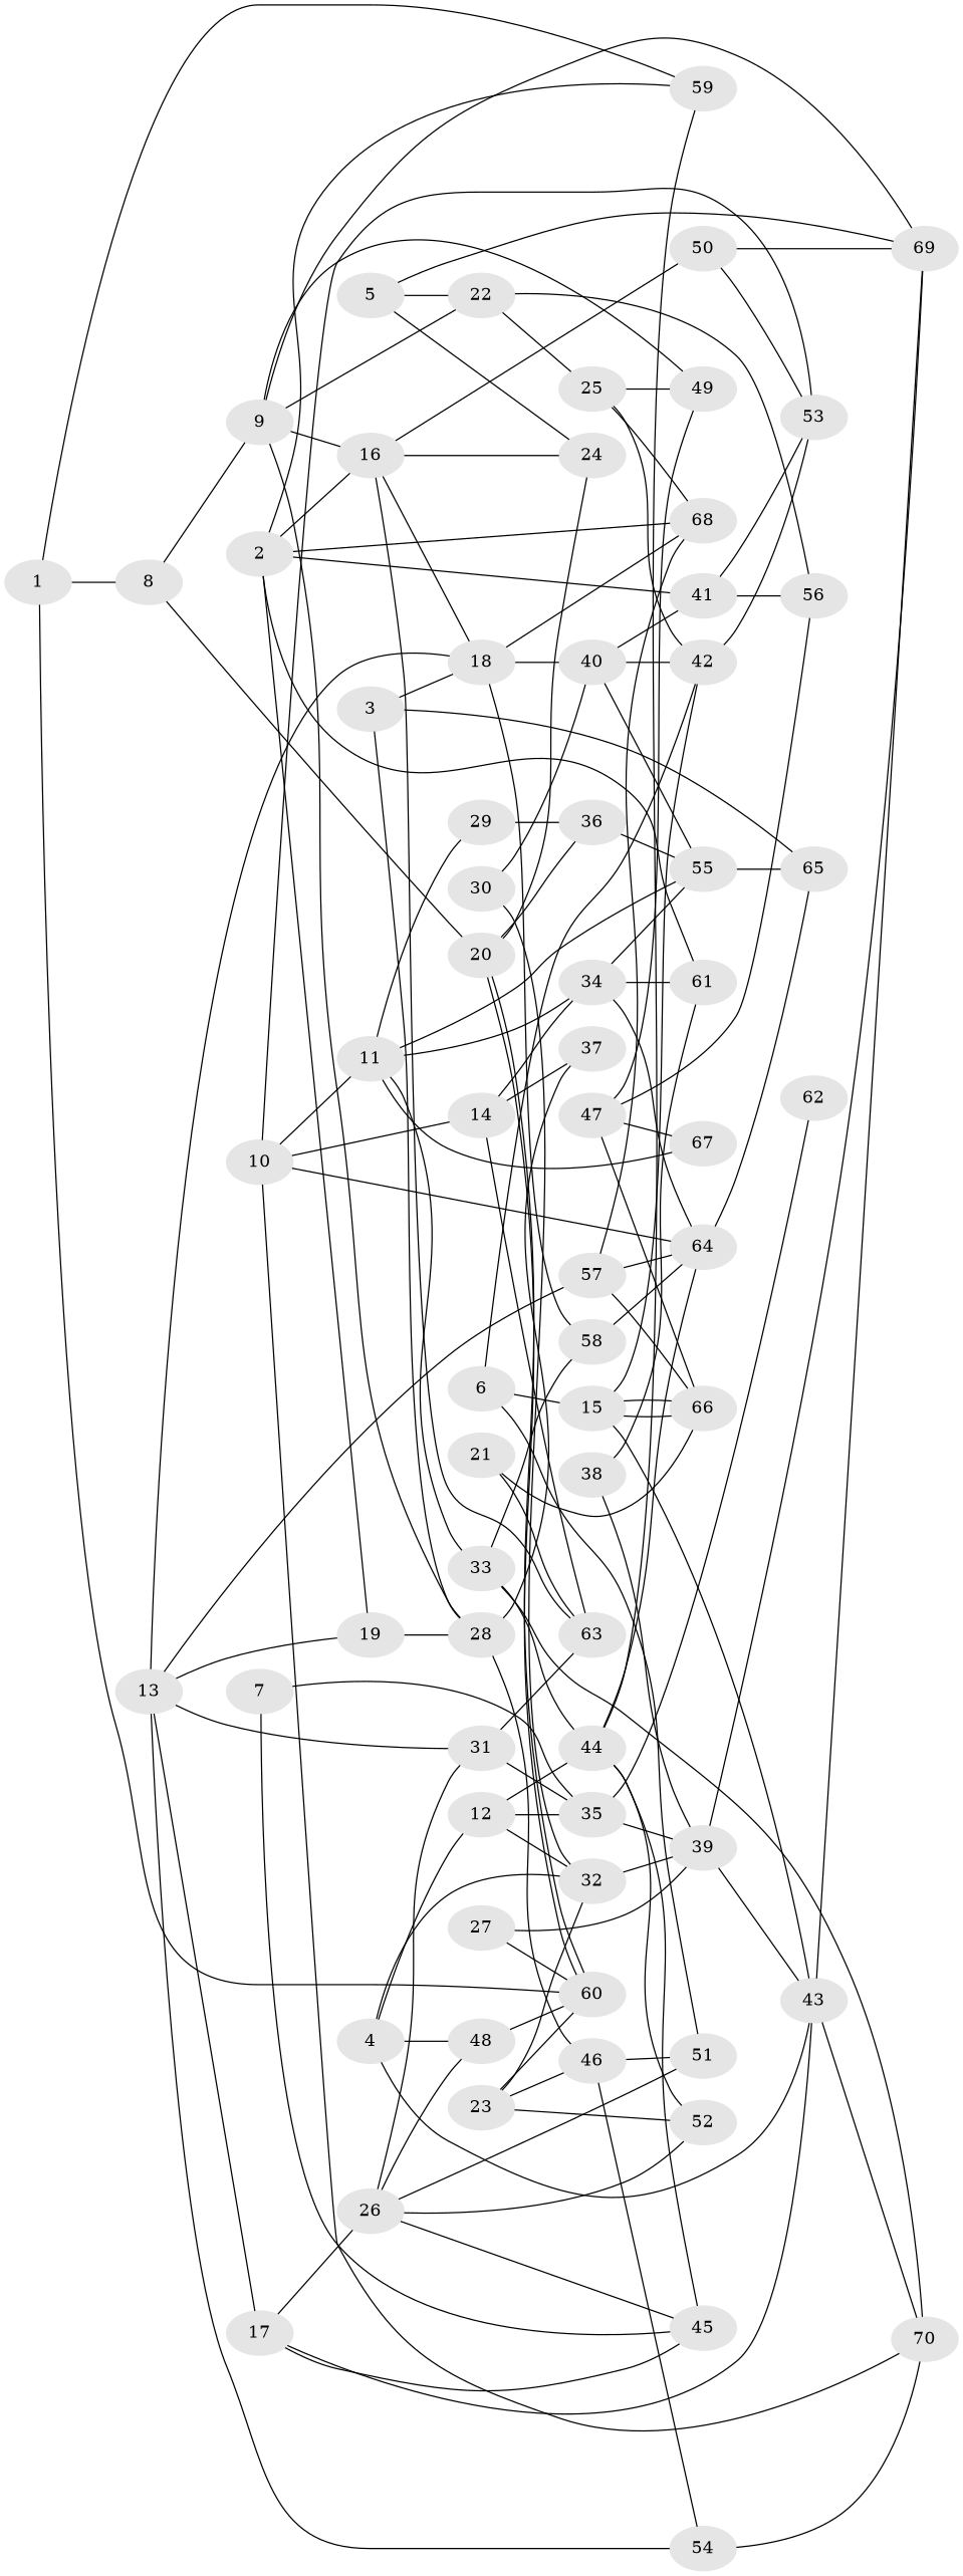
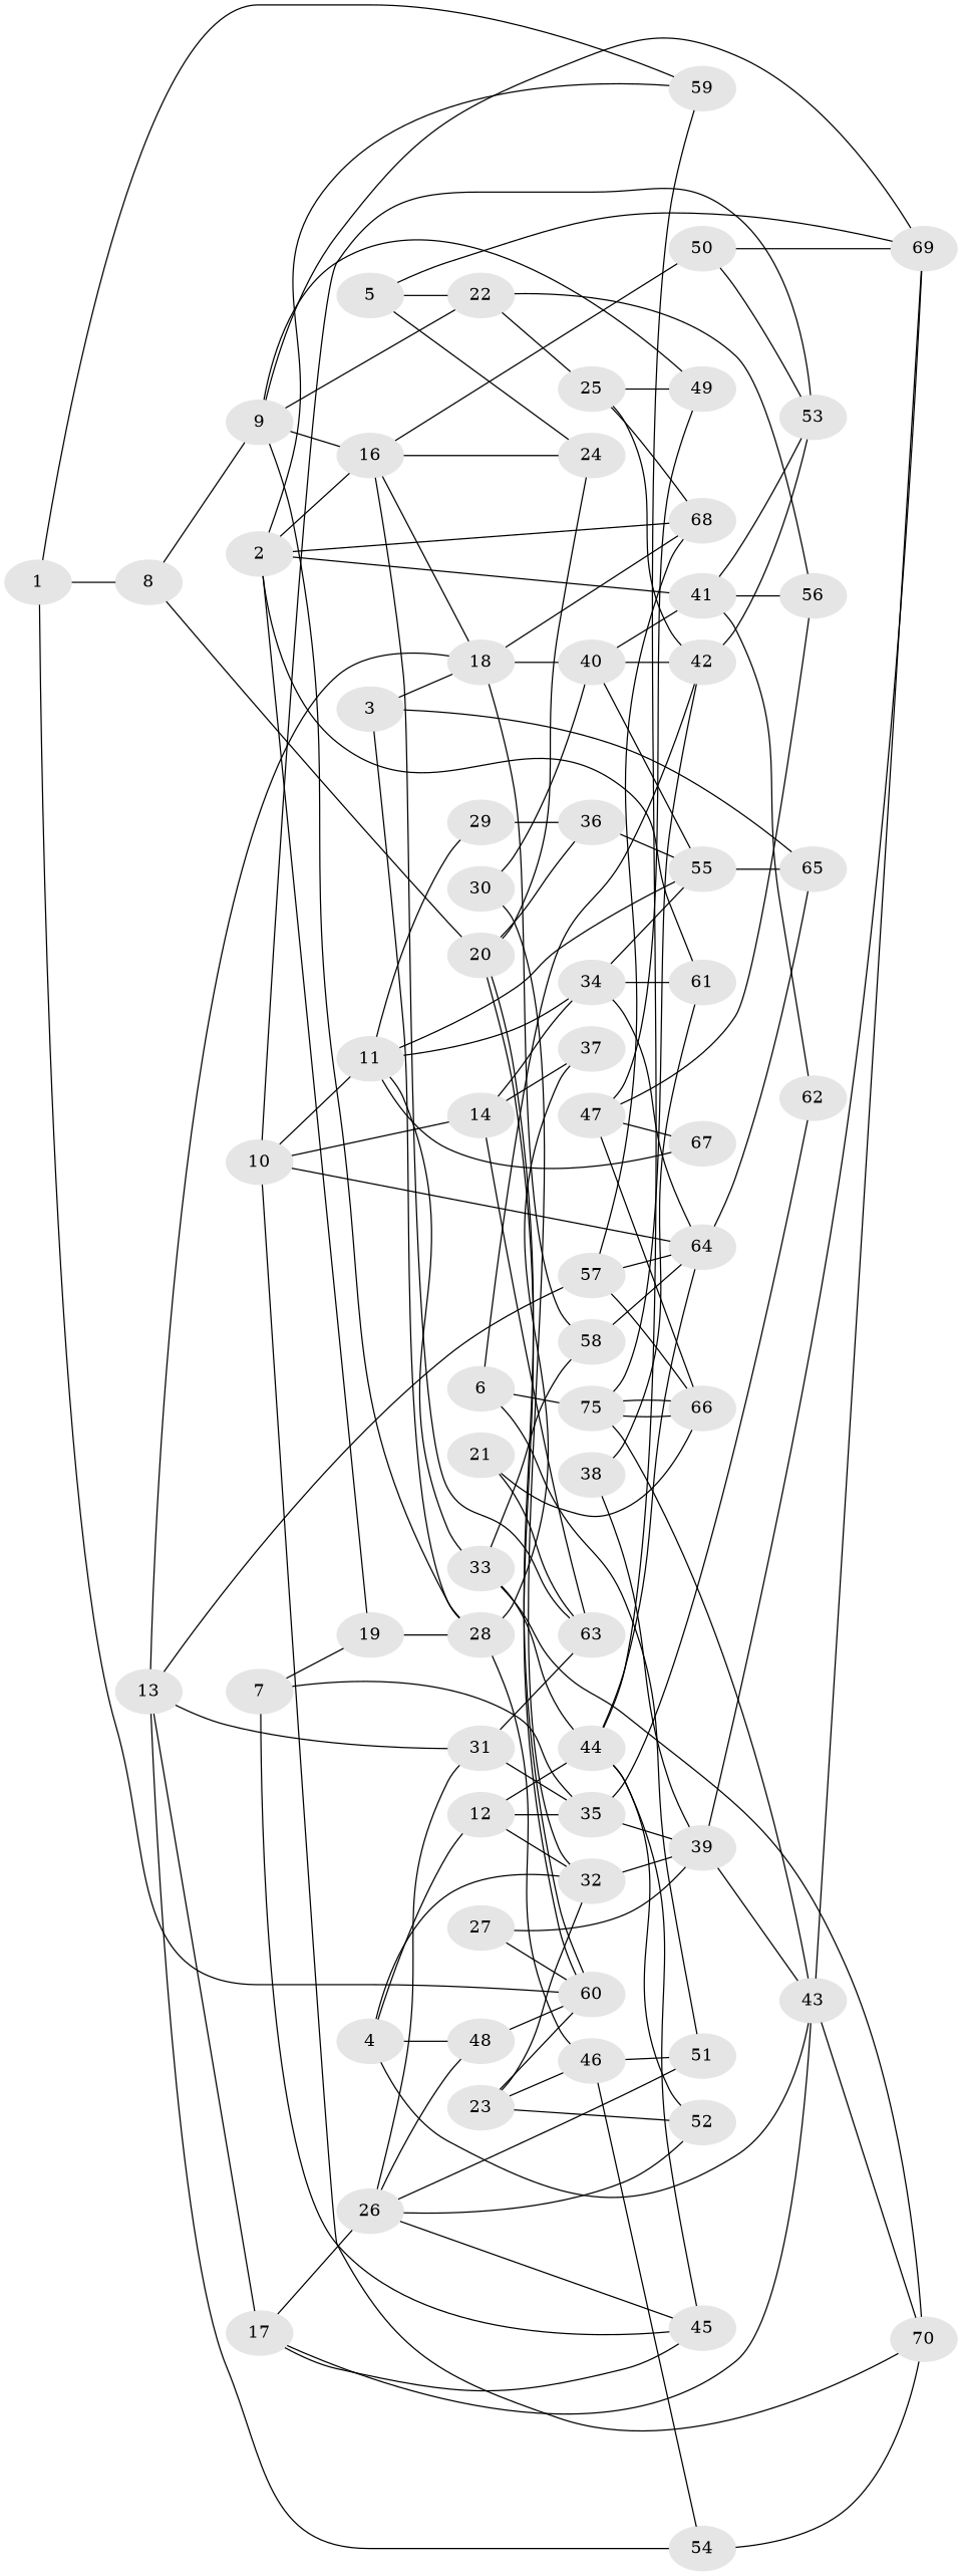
  graph {
    rankdir=LR
    node [color=gray90 style=filled]
    1
    8
    59
    60
    9
    20
    2
    16
    19
    41
    61
    68
    18
    24
    63
    50
    28
    53
    56
    62
    3
    65
    40
    58
    37
    46
    4
    12
    32
    43
    48
    35
    44
    39
    69
    70
    5
    22
    25
    6
-   15
+   15 [label=75]
    42
    51
    66
    7
    45
    49
    36
    10
    11
    14
    64
    29
    33
    34
    55
    67
    52
    13
    17
    31
    54
    57
    26
    21
    23
    27
    30
    38
    47
    1 -- 8
    1 -- 59
    1 -- 60
    8 -- 9
    8 -- 20
    9 -- 16
    9 -- 28
    9 -- 69
    9 -- 22
    9 -- 49
    20 -- 60
    20 -- 60
    20 -- 24
    20 -- 36
    2 -- 59
    2 -- 16
    2 -- 19
    2 -- 41
    2 -- 61
    2 -- 68
    16 -- 18
    16 -- 24
    16 -- 63
    16 -- 50
    19 -- 28
    41 -- 53
    41 -- 56
+   41 -- 62
    18 -- 68
    18 -- 40
    18 -- 58
    50 -- 53
    50 -- 69
    28 -- 37
    28 -- 46
    3 -- 18
    3 -- 28
    3 -- 65
    40 -- 41
    40 -- 42
    40 -- 55
    58 -- 64
    46 -- 51
    46 -- 54
    4 -- 12
    4 -- 32
    4 -- 43
    4 -- 48
    12 -- 32
    12 -- 35
    12 -- 44
    32 -- 39
    43 -- 69
    43 -- 70
    48 -- 60
    35 -- 62
    35 -- 39
    44 -- 59
    44 -- 45
    44 -- 64
    44 -- 52
    39 -- 43
    39 -- 69
    5 -- 24
    5 -- 69
    5 -- 22
    22 -- 56
    22 -- 25
    25 -- 68
    25 -- 42
    25 -- 49
    6 -- 15
    6 -- 42
    6 -- 51
    15 -- 43
    15 -- 42
    15 -- 66
    15 -- 66
    42 -- 53
-   13 -- 19
+   7 -- 19
    7 -- 35
    7 -- 45
    36 -- 55
    10 -- 53
    10 -- 70
    10 -- 11
    10 -- 14
    10 -- 64
    11 -- 29
    11 -- 33
    11 -- 34
    11 -- 55
    11 -- 67
    14 -- 63
    14 -- 37
    14 -- 34
    64 -- 65
    29 -- 36
    33 -- 58
    33 -- 44
    33 -- 70
    34 -- 61
    34 -- 64
    34 -- 55
    55 -- 65
    13 -- 18
    13 -- 17
    13 -- 31
    13 -- 54
    13 -- 57
    17 -- 43
    17 -- 45
    17 -- 26
    31 -- 63
    31 -- 35
    54 -- 70
    57 -- 68
    57 -- 66
    57 -- 64
    26 -- 48
    26 -- 51
    26 -- 45
    26 -- 52
    26 -- 31
    21 -- 63
    21 -- 66
    23 -- 60
    23 -- 46
    23 -- 32
    23 -- 52
    27 -- 60
    27 -- 39
    30 -- 40
    30 -- 32
    38 -- 61
    38 -- 39
    47 -- 56
    47 -- 66
    47 -- 49
    47 -- 67
  }
